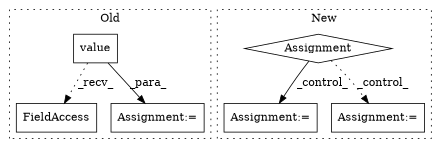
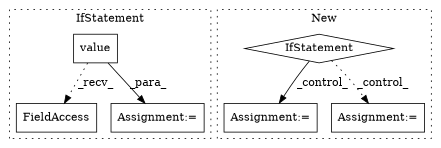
  digraph {
    node [a=7 l=1 shape=box]
    edge [style=dotted]
    n1 [a=32 l=7 label=value s=2625]
    n2 [a=22 l=19 label=FieldAccess s=2605]
    n3 [label="Assignment:=" s=2647]
-   n4 [a=25 l="4,2" label=Assignment s="881,901" shape=diamond]
+   n4 [a=25 l="4,2" label=IfStatement s="881,901" shape=diamond]
    n5 [label="Assignment:=" s=2008]
    n6 [l="57,2" label="Assignment:=" s="911,1001"]
    subgraph cluster_1 {
-     label=Old
+     label=IfStatement
      style=dotted
      n1
      n2
      n3
    }
    subgraph cluster_2 {
      label=New
      style=dotted
      n4
      n5
      n6
    }
    n1 -> n2 [label=_recv_]
    n1 -> n3 [label=_para_ style=solid]
    n4 -> n5 [label=_control_ style=solid]
    n4 -> n6 [label=_control_]
  }
